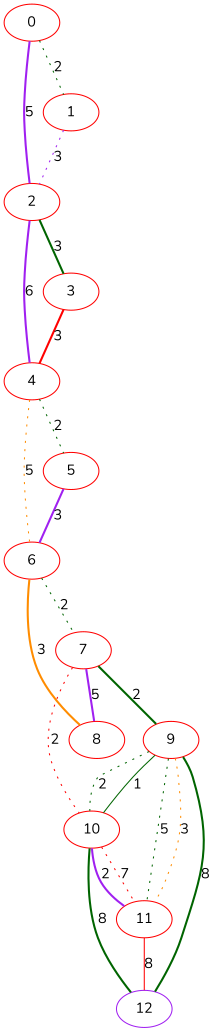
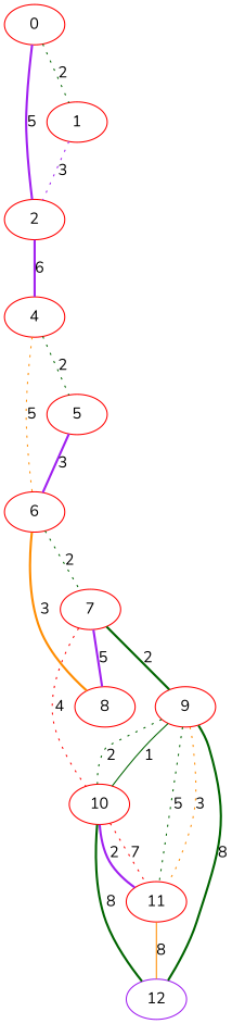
  graph {
    fontname=Nunito
    node [color=red fontname=Nunito weight=1]
    edge [color=darkgreen fontname=Nunito style=bold]
    0
    1
    2
-   3
    4
    5
    6
    7
    8
    9
    10
    11
    12 [color=purple weight=4]
    0 -- 1 [label=2 style=dotted]
    0 -- 2 [color=purple label=5]
    1 -- 2 [color=purple label=3 style=dotted]
-   2 -- 3 [label=3]
    2 -- 4 [color=purple label=6]
-   3 -- 4 [color=red label=3]
    4 -- 5 [label=2 style=dotted]
    4 -- 6 [color=darkorange label=5 style=dotted]
    5 -- 6 [color=purple label=3]
    6 -- 7 [label=2 style=dotted]
    6 -- 8 [color=darkorange label=3]
    7 -- 8 [color=purple label=5]
    7 -- 9 [label=2]
-   7 -- 10 [color=red label=2 style=dotted]
+   7 -- 10 [color=red label=4 style=dotted]
    9 -- 10 [label=2 style=dotted]
    9 -- 10 [label=1 style=solid]
    9 -- 11 [label=5 style=dotted]
    9 -- 11 [color=darkorange label=3 style=dotted]
    9 -- 12 [label=8]
    10 -- 11 [color=red label=7 style=dotted]
    10 -- 11 [color=purple label=2]
    10 -- 12 [label=8]
-   11 -- 12 [color=red label=8 style=solid]
+   11 -- 12 [color=darkorange label=8 style=solid]
  }
